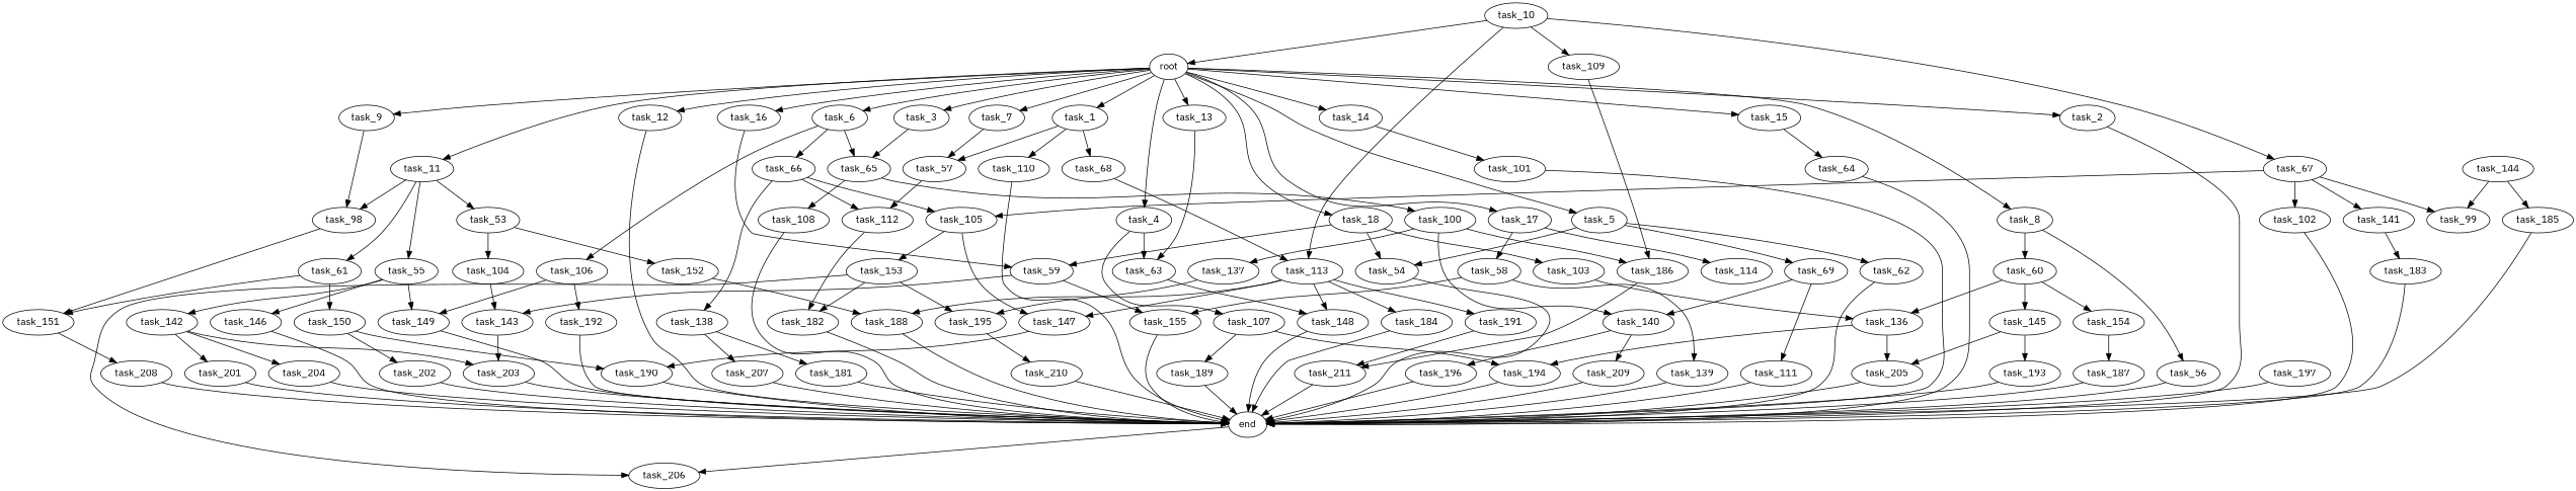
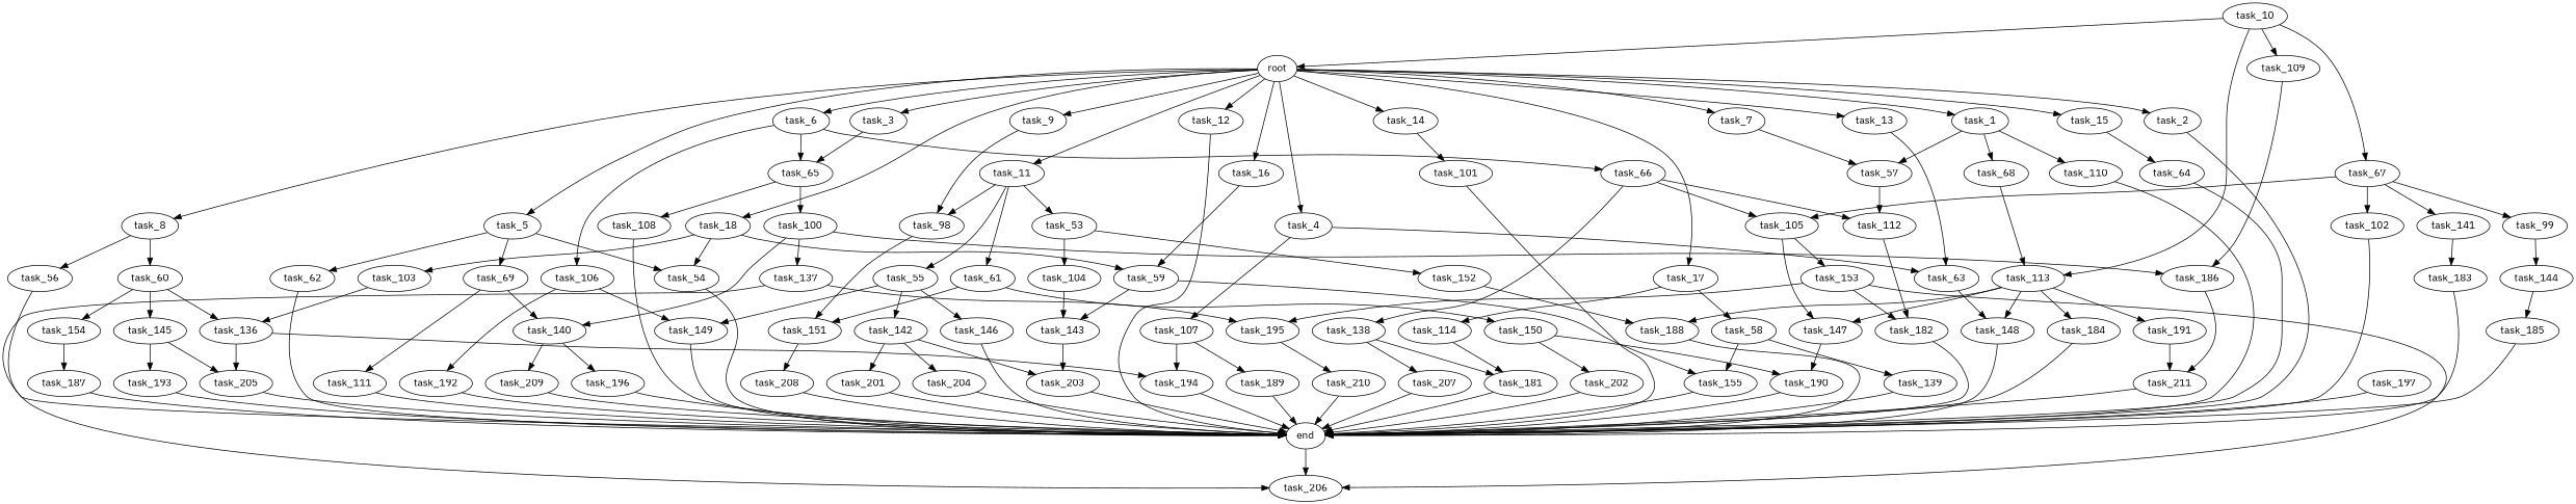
  digraph {
    fontname="IBM Plex Sans"
    node [fontname="IBM Plex Sans"]
    edge [fontname="IBM Plex Sans"]
    root
    task_1
    task_2
    task_3
    task_4
    task_5
    task_6
    task_7
    task_8
    task_9
    task_11
    task_12
    task_13
    task_14
    task_15
    task_16
    task_17
    task_18
    task_57
    task_68
    task_110
    end
    task_65
    task_63
    task_107
    task_54
    task_62
    task_69
    task_66
    task_106
    task_56
    task_60
    task_98
    task_10
    task_67
    task_109
    task_113
    task_53
    task_55
    task_61
    task_101
    task_64
    task_59
    task_58
    task_114
    task_103
    task_112
    task_206
    task_100
    task_108
    task_148
    task_189
    task_194
    task_111
    task_140
    task_105
    task_138
    task_149
    task_192
    task_136
    task_145
    task_154
    task_151
    task_99
    task_102
    task_141
    task_186
    task_147
    task_184
    task_188
    task_191
    task_104
    task_152
    task_142
    task_146
    task_150
    task_155
    task_143
    task_139
    task_181
    task_201
    task_203
    task_204
    task_182
    task_205
    task_193
    task_187
    task_190
    task_202
    task_208
    task_137
    task_153
    task_207
    task_144
    task_183
    task_196
    task_209
    task_185
    task_195
    task_211
    task_197
    task_210
    root -> task_1
    root -> task_2
    root -> task_3
    root -> task_4
    root -> task_5
    root -> task_6
    root -> task_7
    root -> task_8
    root -> task_9
    root -> task_11
    root -> task_12
    root -> task_13
    root -> task_14
    root -> task_15
    root -> task_16
    root -> task_17
    root -> task_18
    task_1 -> task_57
    task_1 -> task_68
    task_1 -> task_110
    task_2 -> end
    task_3 -> task_65
    task_4 -> task_63
    task_4 -> task_107
    task_5 -> task_54
    task_5 -> task_62
    task_5 -> task_69
    task_6 -> task_65
    task_6 -> task_66
    task_6 -> task_106
    task_7 -> task_57
    task_8 -> task_56
    task_8 -> task_60
    task_9 -> task_98
    task_11 -> task_98
    task_11 -> task_53
    task_11 -> task_55
    task_11 -> task_61
    task_12 -> end
    task_13 -> task_63
    task_14 -> task_101
    task_15 -> task_64
    task_16 -> task_59
    task_17 -> task_58
    task_17 -> task_114
    task_18 -> task_54
    task_18 -> task_59
    task_18 -> task_103
    task_57 -> task_112
    task_68 -> task_113
    task_110 -> end
    end -> task_206
    task_65 -> task_100
    task_65 -> task_108
    task_63 -> task_148
    task_107 -> task_189
    task_107 -> task_194
    task_54 -> end
    task_62 -> end
    task_69 -> task_111
    task_69 -> task_140
    task_66 -> task_112
    task_66 -> task_105
    task_66 -> task_138
    task_106 -> task_149
    task_106 -> task_192
    task_56 -> end
    task_60 -> task_136
    task_60 -> task_145
    task_60 -> task_154
    task_98 -> task_151
    task_10 -> root
    task_10 -> task_67
    task_10 -> task_109
    task_10 -> task_113
    task_67 -> task_105
    task_67 -> task_99
    task_67 -> task_102
    task_67 -> task_141
    task_109 -> task_186
    task_113 -> task_148
    task_113 -> task_147
    task_113 -> task_184
    task_113 -> task_188
    task_113 -> task_191
    task_53 -> task_104
    task_53 -> task_152
    task_55 -> task_149
    task_55 -> task_142
    task_55 -> task_146
    task_61 -> task_151
    task_61 -> task_150
    task_101 -> end
    task_64 -> end
    task_59 -> task_155
    task_59 -> task_143
    task_58 -> task_155
    task_58 -> task_139
+   task_114 -> task_181
    task_103 -> task_136
    task_112 -> task_182
    task_100 -> task_140
    task_100 -> task_186
    task_100 -> task_137
    task_108 -> end
    task_148 -> end
    task_189 -> end
    task_194 -> end
    task_111 -> end
    task_140 -> task_196
    task_140 -> task_209
    task_105 -> task_147
    task_105 -> task_153
    task_138 -> task_181
    task_138 -> task_207
    task_149 -> end
    task_192 -> end
    task_136 -> task_194
    task_136 -> task_205
    task_145 -> task_205
    task_145 -> task_193
    task_154 -> task_187
    task_151 -> task_208
-   task_144 -> task_99
+   task_99 -> task_144
    task_102 -> end
    task_141 -> task_183
    task_186 -> task_211
    task_147 -> task_190
    task_184 -> end
    task_188 -> end
    task_191 -> task_211
    task_104 -> task_143
    task_152 -> task_188
    task_142 -> task_201
    task_142 -> task_203
    task_142 -> task_204
    task_146 -> end
    task_150 -> task_190
    task_150 -> task_202
    task_155 -> end
    task_143 -> task_203
    task_139 -> end
    task_181 -> end
    task_201 -> end
    task_203 -> end
    task_204 -> end
    task_182 -> end
    task_205 -> end
    task_193 -> end
    task_187 -> end
    task_190 -> end
    task_202 -> end
    task_208 -> end
+   task_137 -> task_206
    task_137 -> task_195
    task_153 -> task_206
    task_153 -> task_182
    task_153 -> task_195
    task_207 -> end
    task_144 -> task_185
    task_183 -> end
    task_196 -> end
    task_209 -> end
    task_185 -> end
    task_195 -> task_210
    task_211 -> end
    task_197 -> end
    task_210 -> end
  }
